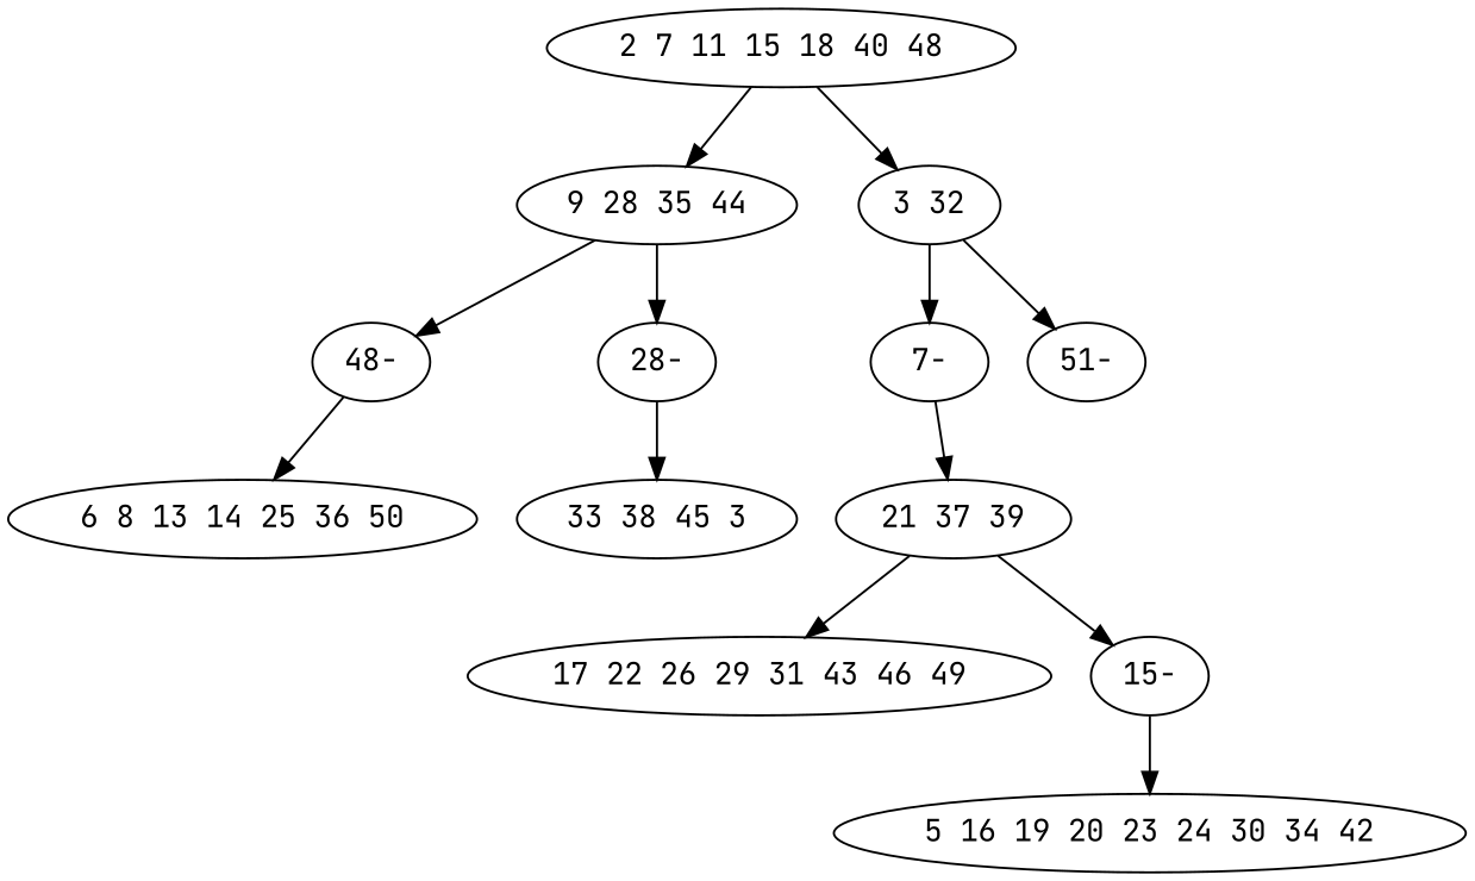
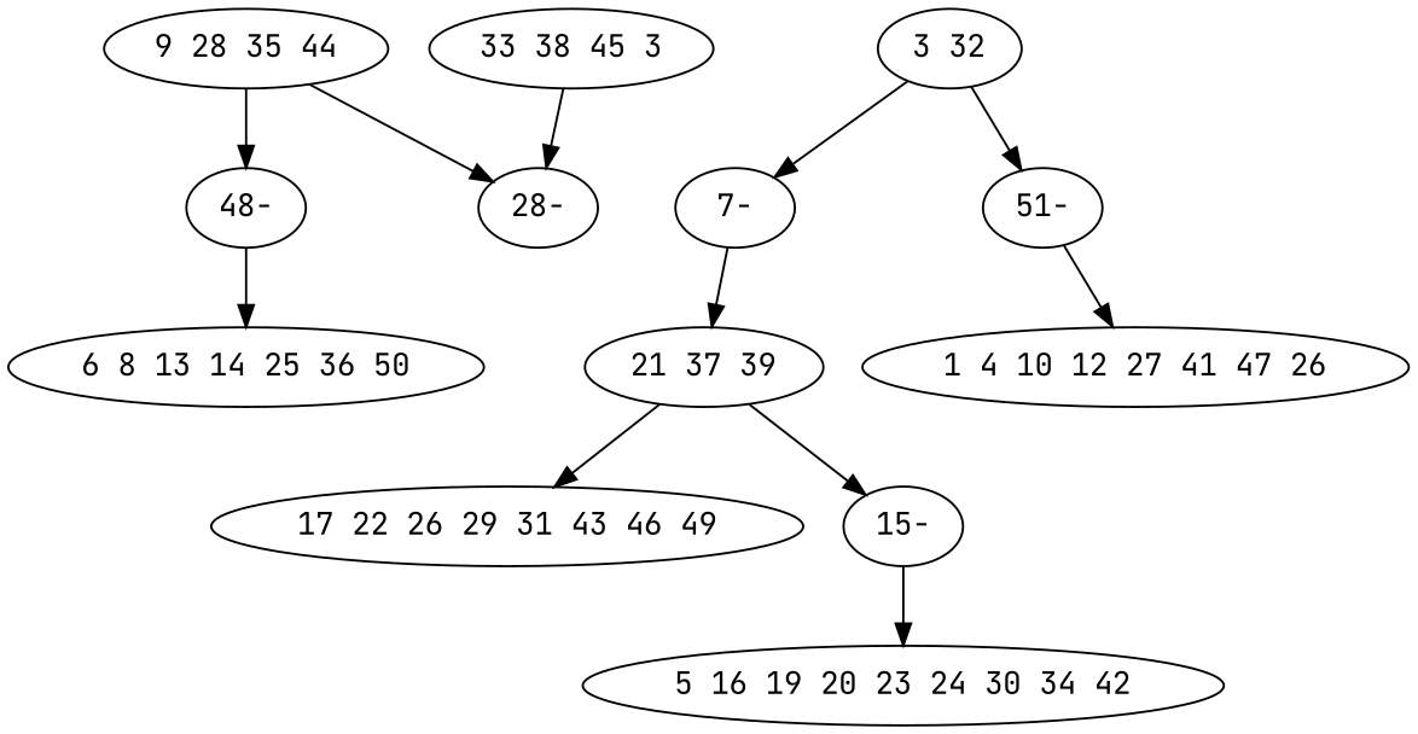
  digraph {
    fontname="JetBrains Mono"
    node [fontname="JetBrains Mono"]
    edge [fontname="JetBrains Mono"]
-   n1 [label="2 7 11 15 18 40 48"]
    n2 [label="9 28 35 44"]
    n3 [label="3 32"]
    n4 [label="48-"]
    n5 [label="28-"]
    n6 [label="7-"]
    n7 [label="51-"]
    n8 [label="6 8 13 14 25 36 50"]
    n9 [label="33 38 45 3"]
    n10 [label="21 37 39"]
+   n11 [label="1 4 10 12 27 41 47 26"]
    n12 [label="17 22 26 29 31 43 46 49"]
    n13 [label="15-"]
    n14 [label="5 16 19 20 23 24 30 34 42"]
-   n1 -> n2
-   n1 -> n3
    n2 -> n4
    n2 -> n5
    n3 -> n6
    n3 -> n7
    n4 -> n8
-   n5 -> n9
+   n9 -> n5
    n6 -> n10
+   n7 -> n11
    n10 -> n12
    n10 -> n13
    n13 -> n14
  }
